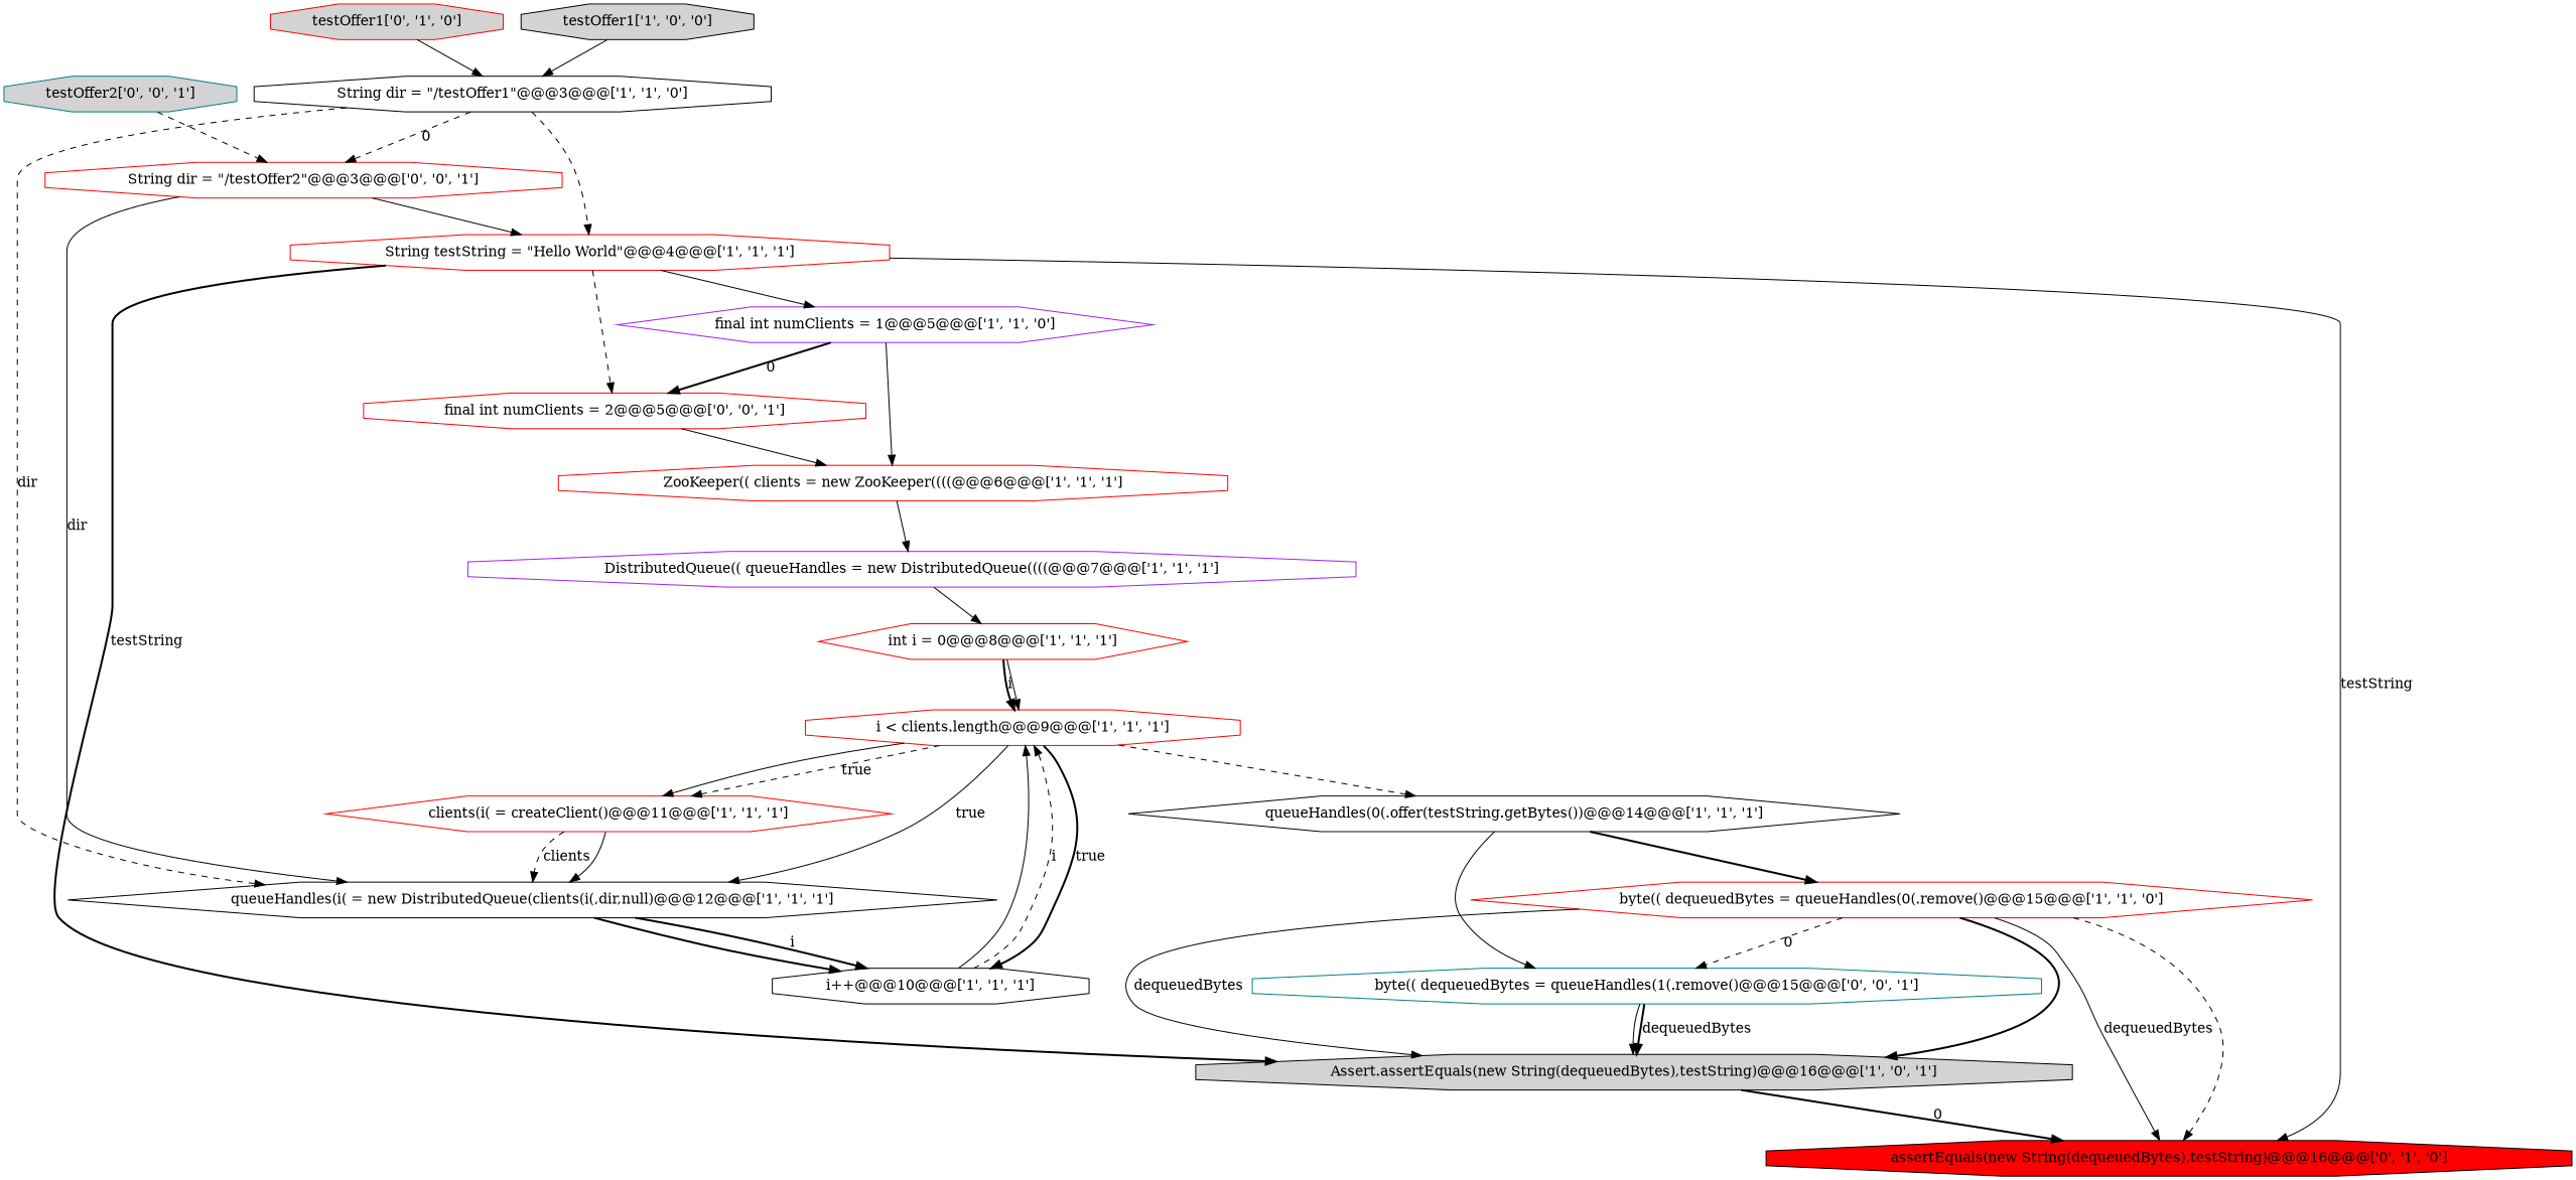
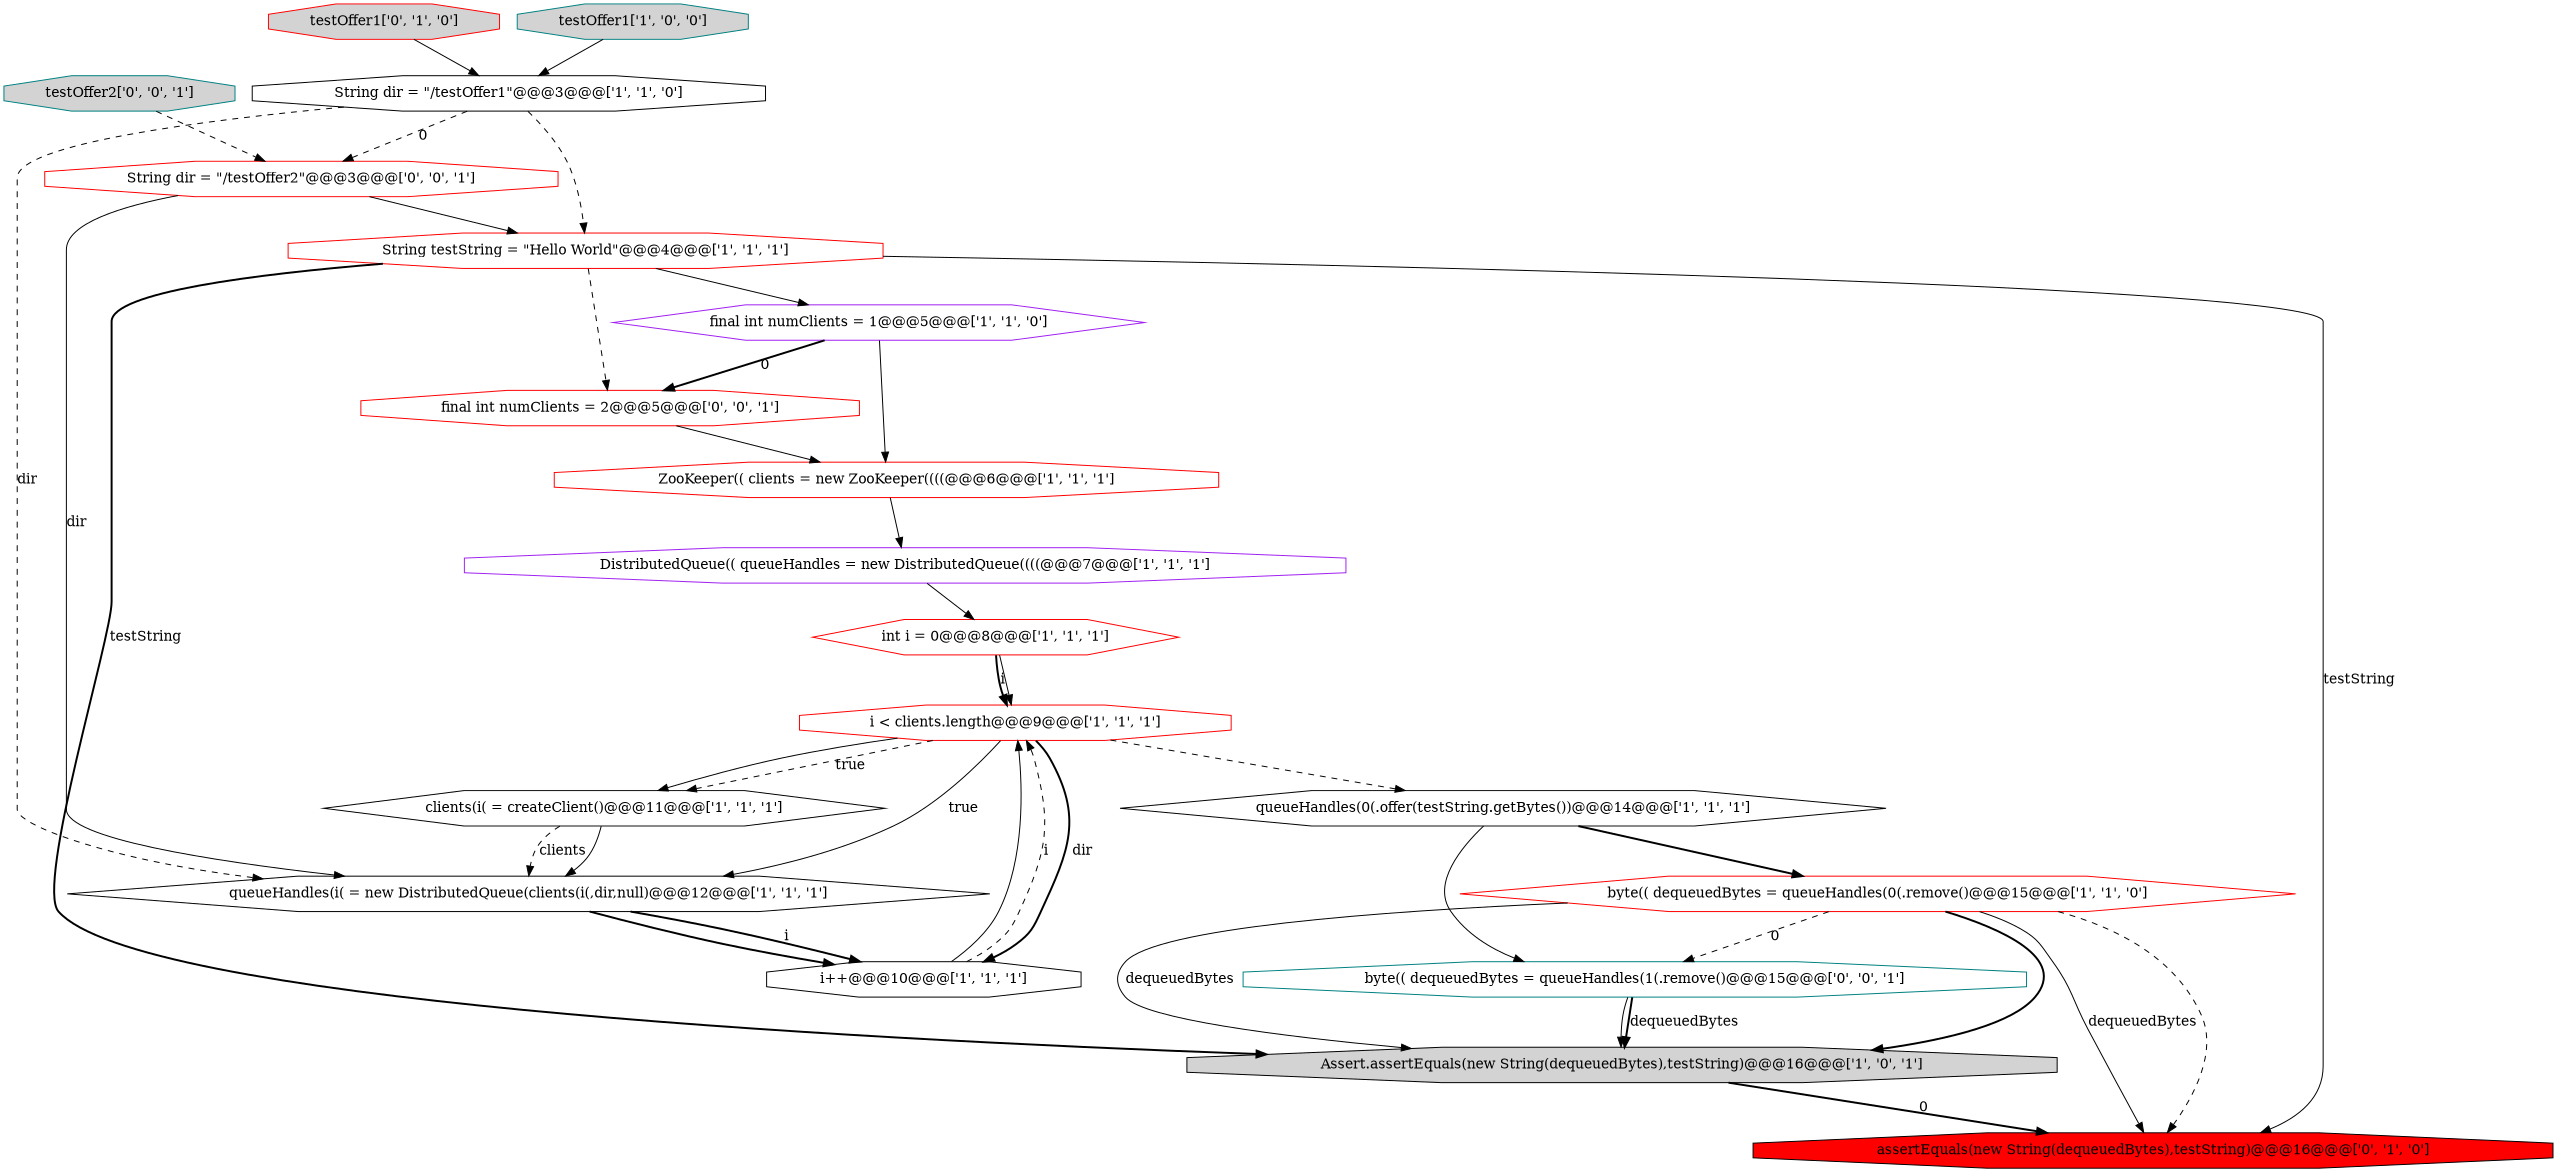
  digraph {
    node [color=red fillcolor=white shape=octagon style=filled]
    edge [style=solid]
    n1 [color=black label="queueHandles(0(.offer(testString.getBytes())@@@14@@@['1', '1', '1']" shape=hexagon]
    n2 [color=teal label="byte(( dequeuedBytes = queueHandles(1(.remove()@@@15@@@['0', '0', '1']"]
    n3 [label="byte(( dequeuedBytes = queueHandles(0(.remove()@@@15@@@['1', '1', '0']" shape=hexagon]
    n4 [color=black fillcolor=lightgray label="Assert.assertEquals(new String(dequeuedBytes),testString)@@@16@@@['1', '0', '1']"]
    n5 [color=black fillcolor=red label="assertEquals(new String(dequeuedBytes),testString)@@@16@@@['0', '1', '0']"]
    n6 [fillcolor=lightgray label="testOffer1['0', '1', '0']"]
    n7 [color=black label="String dir = \"/testOffer1\"@@@3@@@['1', '1', '0']"]
    n8 [color=black label="queueHandles(i( = new DistributedQueue(clients(i(,dir,null)@@@12@@@['1', '1', '1']" shape=hexagon]
    n9 [label="String testString = \"Hello World\"@@@4@@@['1', '1', '1']"]
    n10 [label="String dir = \"/testOffer2\"@@@3@@@['0', '0', '1']"]
    n11 [color=black label="i++@@@10@@@['1', '1', '1']"]
    n12 [color=purple label="final int numClients = 1@@@5@@@['1', '1', '0']" shape=hexagon]
    n13 [label="final int numClients = 2@@@5@@@['0', '0', '1']"]
    n14 [label="i < clients.length@@@9@@@['1', '1', '1']"]
    n15 [label="int i = 0@@@8@@@['1', '1', '1']" shape=hexagon]
-   n16 [label="clients(i( = createClient()@@@11@@@['1', '1', '1']" shape=hexagon]
+   n16 [color=black label="clients(i( = createClient()@@@11@@@['1', '1', '1']" shape=hexagon]
    n17 [label="ZooKeeper(( clients = new ZooKeeper((((@@@6@@@['1', '1', '1']"]
    n18 [color=purple label="DistributedQueue(( queueHandles = new DistributedQueue((((@@@7@@@['1', '1', '1']"]
-   n19 [color=black fillcolor=lightgray label="testOffer1['1', '0', '0']"]
+   n19 [color=teal fillcolor=lightgray label="testOffer1['1', '0', '0']"]
    n20 [color=teal fillcolor=lightgray label="testOffer2['0', '0', '1']"]
    n1 -> n2
    n1 -> n3 [style=bold]
    n2 -> n4
    n2 -> n4 [label=dequeuedBytes style=bold]
    n3 -> n2 [label=0 style=dashed]
    n3 -> n4 [style=bold]
    n3 -> n4 [label=dequeuedBytes]
    n3 -> n5 [style=dashed]
    n3 -> n5 [label=dequeuedBytes]
    n4 -> n5 [label=0 style=bold]
    n6 -> n7
    n7 -> n8 [label=dir style=dashed]
    n7 -> n9 [style=dashed]
    n7 -> n10 [label=0 style=dashed]
    n8 -> n11 [label=i style=bold]
    n8 -> n11 [style=bold]
    n9 -> n4 [label=testString style=bold]
    n9 -> n5 [label=testString]
    n9 -> n12
    n9 -> n13 [style=dashed]
    n10 -> n8 [label=dir]
    n10 -> n9
    n11 -> n14
    n11 -> n14 [label=i style=dashed]
    n12 -> n13 [label=0 style=bold]
    n12 -> n17
    n13 -> n17
    n14 -> n1 [style=dashed]
    n14 -> n8 [label=true]
-   n14 -> n11 [label=true style=bold]
+   n14 -> n11 [label=dir style=bold]
    n14 -> n16 [label=true style=dashed]
    n14 -> n16
    n15 -> n14
    n15 -> n14 [label=i style=bold]
    n16 -> n8 [label=clients style=dashed]
    n16 -> n8
    n17 -> n18
    n18 -> n15
    n19 -> n7
    n20 -> n10 [style=dashed]
  }
